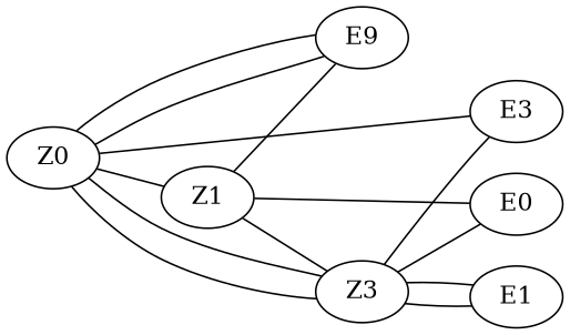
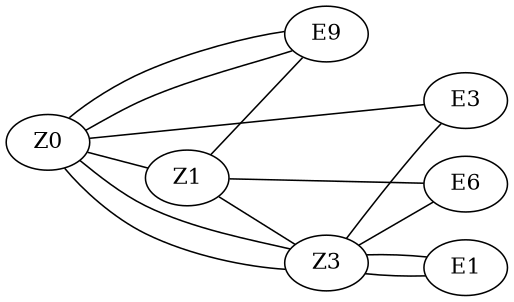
  graph {
    rankdir=LR
    n1 [label=E9]
    Z0
    E3
    n4 [label=Z3]
    Z1
-   E0
+   E0 [label=E6]
    E1
    Z0 -- n1
    Z0 -- n1
    Z0 -- E3
    Z0 -- n4
    Z0 -- n4
    Z0 -- Z1
    n4 -- E3
    n4 -- E0
    n4 -- E1
    n4 -- E1
    Z1 -- n1
    Z1 -- n4
    Z1 -- E0
  }
